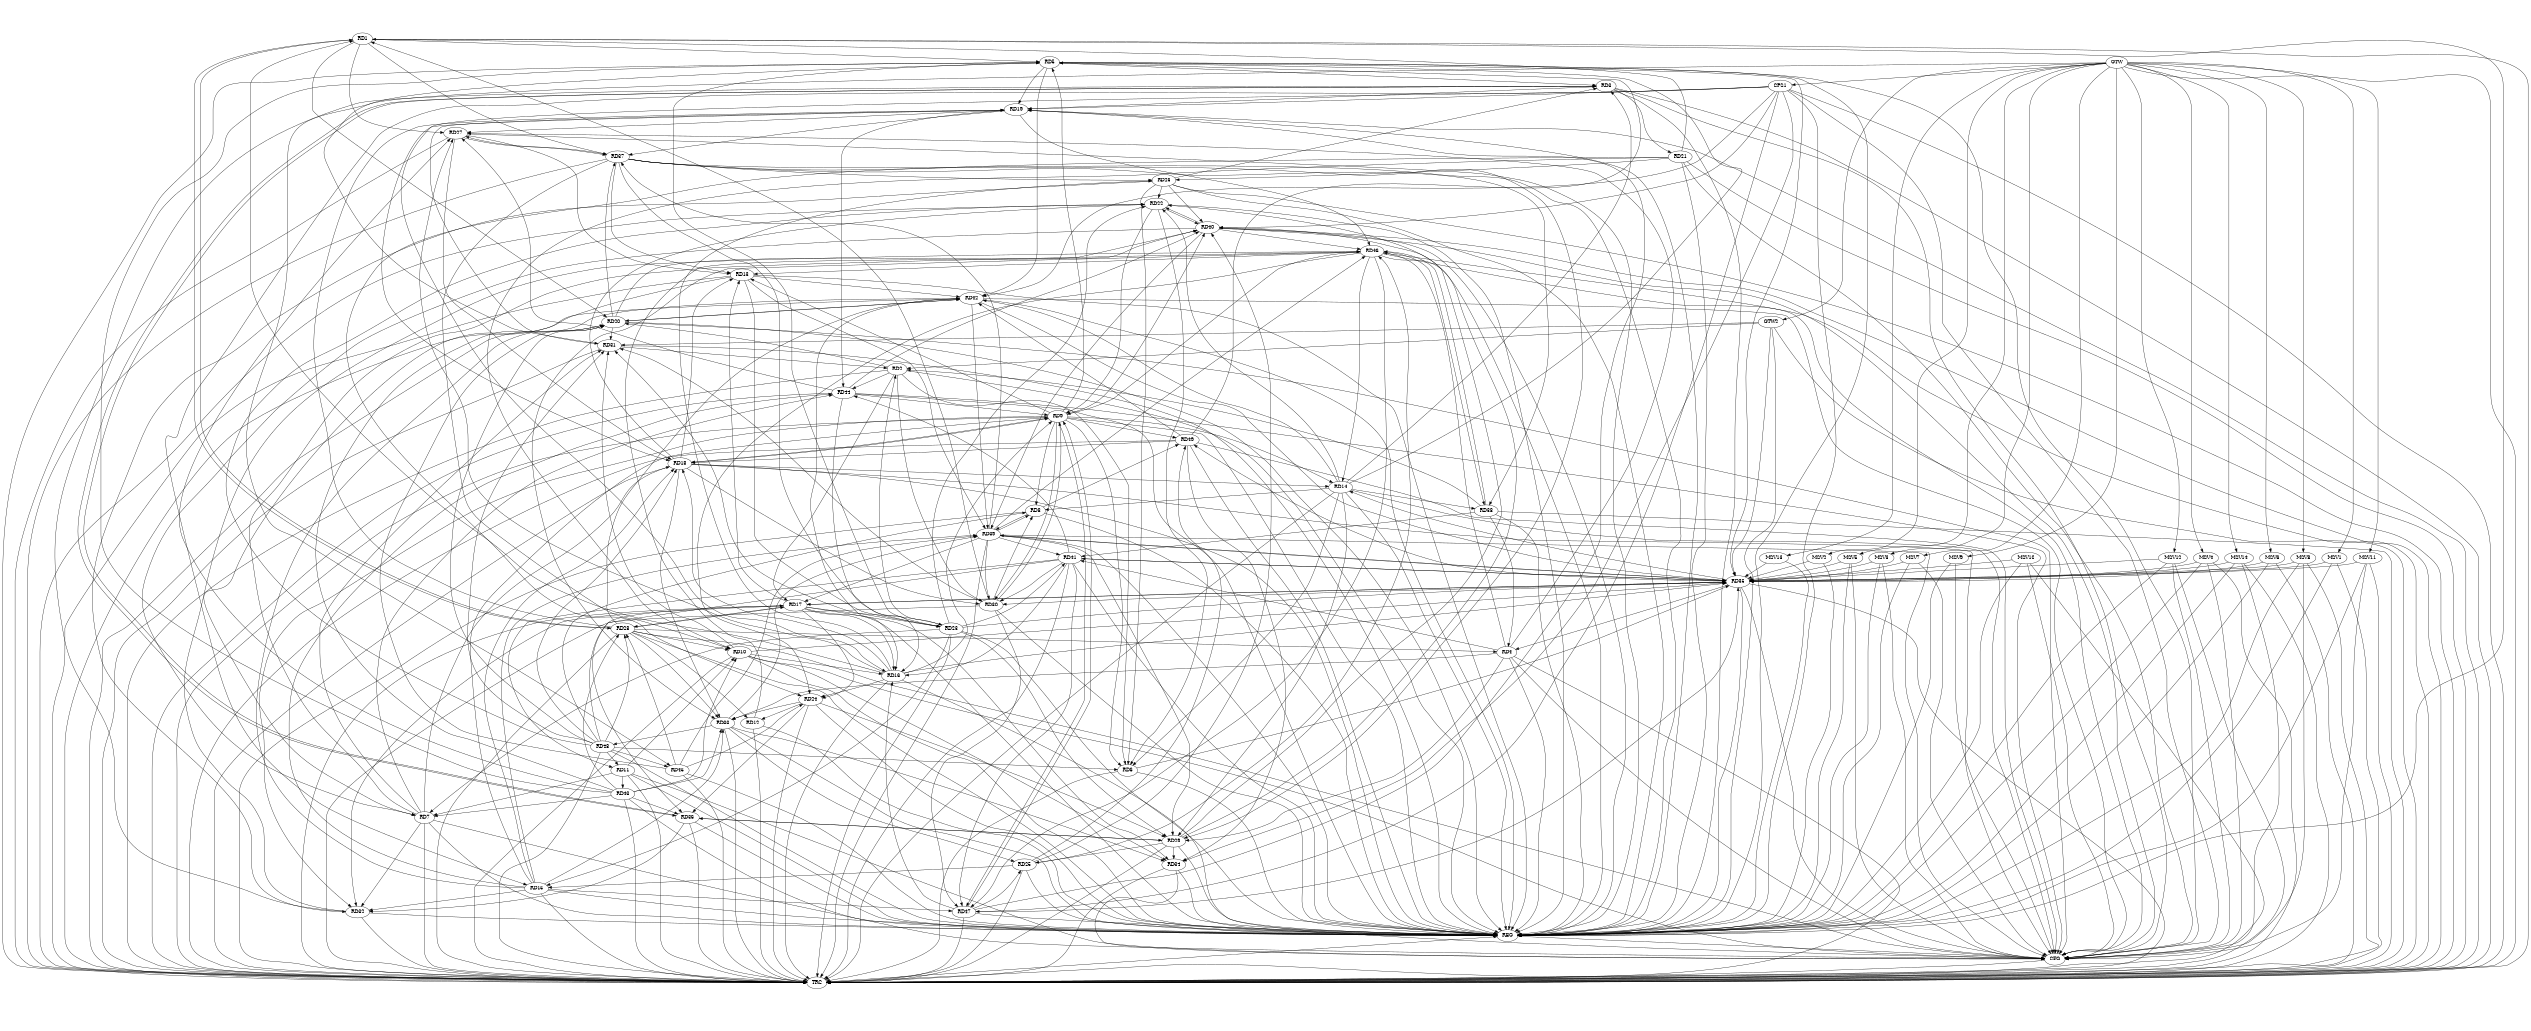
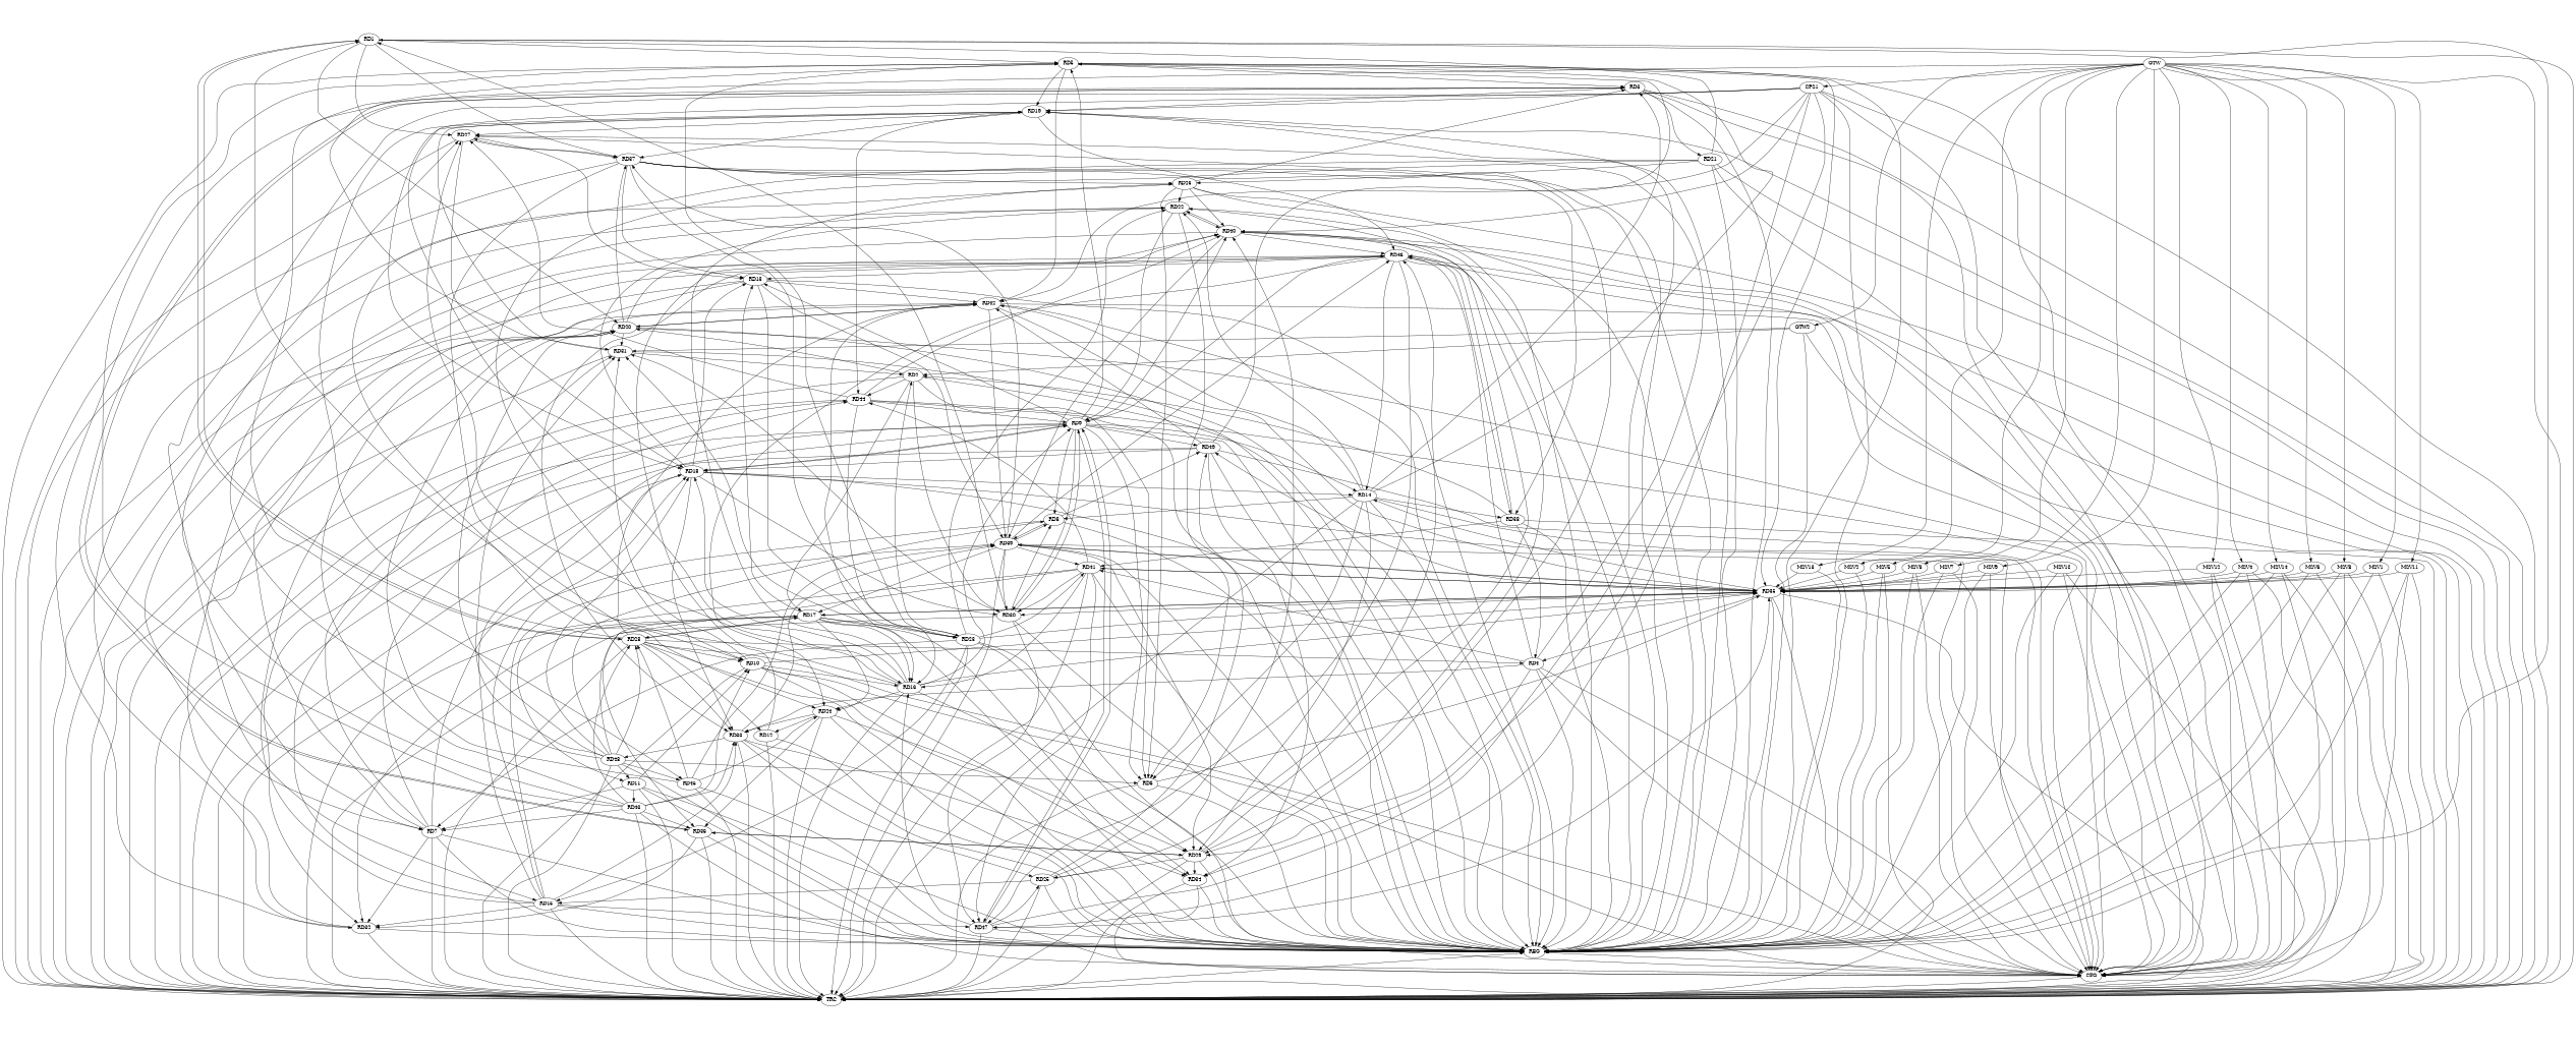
  strict digraph {
    n1 [label=RD1]
    n2 [label=RD5]
    n3 [label=RD20]
    n4 [label=RD27]
    n5 [label=RD28]
    n6 [label=RD37]
    n7 [label=REG]
    n8 [label=TRC]
    n9 [label=RD3]
    n10 [label=RD19]
    n11 [label=CFG]
    n12 [label=RD31]
    n13 [label=RD35]
    n14 [label=RD42]
    n15 [label=RD40]
    n16 [label=RD18]
    n17 [label=RD13]
    n18 [label=RD17]
    n19 [label=RD4]
    n20 [label=RD33]
    n21 [label=RD10]
    n22 [label=RD12]
    n23 [label=RD29]
    n24 [label=RD23]
    n25 [label=RD38]
    n26 [label=RD26]
    n27 [label=RD2]
    n28 [label=RD6]
    n29 [label=RD30]
    n30 [label=RD44]
    n31 [label=RD32]
    n32 [label=RD16]
    n33 [label=RD34]
    n34 [label=RD24]
    n35 [label=RD8]
    n36 [label=RD9]
    n37 [label=RD47]
    n38 [label=RD21]
    n39 [label=RD36]
    n40 [label=RD46]
    n41 [label=RD41]
    n42 [label=RD22]
    n43 [label=RD25]
    n44 [label=RD39]
    n45 [label=RD48]
    n46 [label=RD11]
    n47 [label=RD14]
    n48 [label=RD49]
    n49 [label=RD7]
    n50 [label=RD43]
    n51 [label=RD15]
    n52 [label=RD45]
    n53 [label=CPS1]
    n54 [label=GTW2]
    n55 [label=GTW]
    n56 [label=MSV1]
    n57 [label=MSV2]
    n58 [label=MSV3]
    n59 [label=MSV4]
    n60 [label=MSV5]
    n61 [label=MSV6]
    n62 [label=MSV7]
    n63 [label=MSV8]
    n64 [label=MSV9]
    n65 [label=MSV11]
    n66 [label=MSV12]
    n67 [label=MSV13]
    n68 [label=MSV14]
    n69 [label=MSV10]
    n1 -> n2
    n1 -> n3
    n1 -> n4
    n1 -> n5
    n1 -> n6
    n1 -> n7
    n1 -> n8
    n2 -> n7
    n2 -> n8
    n2 -> n9
    n2 -> n10
    n2 -> n11
    n2 -> n12
    n2 -> n13
    n2 -> n14
    n3 -> n6
    n3 -> n7
    n3 -> n8
    n3 -> n11
    n3 -> n12
    n3 -> n14
    n3 -> n15
    n4 -> n6
    n4 -> n7
    n4 -> n8
    n4 -> n16
    n4 -> n17
    n5 -> n1
    n5 -> n7
    n5 -> n8
    n5 -> n10
    n5 -> n11
    n5 -> n14
    n5 -> n18
    n5 -> n19
    n5 -> n20
    n5 -> n21
    n5 -> n22
    n6 -> n4
    n6 -> n7
    n6 -> n8
    n6 -> n17
    n6 -> n21
    n6 -> n23
    n6 -> n24
    n6 -> n25
    n6 -> n26
    n7 -> n11
    n8 -> n7
    n9 -> n7
    n9 -> n8
    n9 -> n10
    n9 -> n11
    n9 -> n38
    n9 -> n39
    n10 -> n4
    n10 -> n6
    n10 -> n7
    n10 -> n8
    n10 -> n16
    n10 -> n30
    n10 -> n40
    n11 -> n8
    n12 -> n7
    n12 -> n8
    n12 -> n10
    n12 -> n27
    n13 -> n7
    n13 -> n8
    n13 -> n11
    n13 -> n18
    n13 -> n19
    n13 -> n29
    n13 -> n41
    n13 -> n44
    n13 -> n47
    n13 -> n48
    n14 -> n3
    n14 -> n7
    n14 -> n8
    n14 -> n11
    n14 -> n13
    n14 -> n32
    n14 -> n44
    n15 -> n7
    n15 -> n8
    n15 -> n11
    n15 -> n40
    n15 -> n42
    n15 -> n44
    n15 -> n49
    n16 -> n7
    n16 -> n8
    n16 -> n11
    n16 -> n17
    n16 -> n20
    n16 -> n29
    n16 -> n36
    n16 -> n42
    n16 -> n47
    n17 -> n7
    n17 -> n8
    n17 -> n14
    n17 -> n24
    n17 -> n44
    n17 -> n49
    n18 -> n5
    n18 -> n7
    n18 -> n8
    n18 -> n13
    n18 -> n17
    n18 -> n24
    n18 -> n31
    n18 -> n32
    n18 -> n33
    n18 -> n34
    n19 -> n4
    n19 -> n7
    n19 -> n8
    n19 -> n11
    n19 -> n20
    n19 -> n23
    n19 -> n40
    n19 -> n41
    n20 -> n7
    n20 -> n8
    n20 -> n33
    n20 -> n43
    n20 -> n44
    n20 -> n45
    n21 -> n7
    n21 -> n8
    n21 -> n11
    n21 -> n12
    n21 -> n13
    n21 -> n32
    n21 -> n33
    n22 -> n7
    n22 -> n8
    n22 -> n15
    n23 -> n7
    n23 -> n8
    n23 -> n15
    n23 -> n33
    n23 -> n39
    n23 -> n42
    n23 -> n43
    n24 -> n2
    n24 -> n7
    n24 -> n8
    n24 -> n12
    n24 -> n13
    n24 -> n23
    n24 -> n27
    n24 -> n41
    n24 -> n42
    n24 -> n49
    n24 -> n51
    n25 -> n7
    n25 -> n8
    n25 -> n19
    n25 -> n27
    n25 -> n40
    n25 -> n41
    n26 -> n7
    n26 -> n8
    n26 -> n9
    n26 -> n15
    n26 -> n28
    n26 -> n31
    n26 -> n42
    n27 -> n3
    n27 -> n7
    n27 -> n8
    n27 -> n18
    n27 -> n28
    n27 -> n29
    n27 -> n30
    n28 -> n7
    n28 -> n8
    n28 -> n13
    n29 -> n1
    n29 -> n7
    n29 -> n8
    n29 -> n12
    n29 -> n35
    n29 -> n36
    n29 -> n37
    n30 -> n4
    n30 -> n7
    n30 -> n8
    n30 -> n11
    n30 -> n15
    n30 -> n32
    n30 -> n36
    n31 -> n7
    n31 -> n8
    n31 -> n9
    n31 -> n40
    n32 -> n1
    n32 -> n4
    n32 -> n8
    n32 -> n11
    n32 -> n13
    n32 -> n16
    n32 -> n26
    n32 -> n34
    n32 -> n36
    n33 -> n7
    n33 -> n8
    n33 -> n11
    n34 -> n7
    n34 -> n8
    n34 -> n20
    n34 -> n22
    n34 -> n23
    n34 -> n39
    n35 -> n7
    n35 -> n8
    n35 -> n44
    n35 -> n48
    n36 -> n2
    n36 -> n7
    n36 -> n8
    n36 -> n15
    n36 -> n16
    n36 -> n17
    n36 -> n28
    n36 -> n29
    n36 -> n31
    n36 -> n35
    n36 -> n37
    n36 -> n47
    n36 -> n48
    n37 -> n7
    n37 -> n8
    n37 -> n10
    n37 -> n13
    n37 -> n32
    n37 -> n36
    n37 -> n43
    n38 -> n1
    n38 -> n7
    n38 -> n8
    n38 -> n11
    n38 -> n21
    n38 -> n26
    n38 -> n34
    n39 -> n7
    n39 -> n8
    n39 -> n9
    n39 -> n23
    n39 -> n31
    n40 -> n7
    n40 -> n8
    n40 -> n11
    n40 -> n17
    n40 -> n20
    n40 -> n25
    n40 -> n34
    n40 -> n36
    n40 -> n37
    n40 -> n47
    n41 -> n7
    n41 -> n8
    n41 -> n13
    n41 -> n29
    n41 -> n30
    n41 -> n32
    n41 -> n37
    n41 -> n39
    n41 -> n46
    n42 -> n7
    n42 -> n8
    n42 -> n15
    n42 -> n28
    n42 -> n36
    n43 -> n7
    n43 -> n8
    n43 -> n15
    n43 -> n40
    n43 -> n48
    n43 -> n51
    n44 -> n6
    n44 -> n7
    n44 -> n8
    n44 -> n11
    n44 -> n13
    n44 -> n18
    n44 -> n23
    n44 -> n29
    n44 -> n35
    n44 -> n40
    n44 -> n41
    n45 -> n3
    n45 -> n5
    n45 -> n7
    n45 -> n8
    n45 -> n12
    n45 -> n16
    n45 -> n18
    n45 -> n28
    n45 -> n35
    n45 -> n42
    n45 -> n46
    n45 -> n52
    n46 -> n7
    n46 -> n8
    n46 -> n11
    n46 -> n21
    n46 -> n49
    n46 -> n50
    n47 -> n2
    n47 -> n7
    n47 -> n8
    n47 -> n9
    n47 -> n11
    n47 -> n14
    n47 -> n23
    n47 -> n25
    n47 -> n28
    n47 -> n35
    n47 -> n42
    n48 -> n2
    n48 -> n7
    n48 -> n8
    n48 -> n11
    n48 -> n14
    n48 -> n16
    n48 -> n33
    n49 -> n7
    n49 -> n8
    n49 -> n11
    n49 -> n12
    n49 -> n16
    n49 -> n30
    n49 -> n31
    n49 -> n40
    n50 -> n2
    n50 -> n4
    n50 -> n5
    n50 -> n7
    n50 -> n8
    n50 -> n14
    n50 -> n20
    n50 -> n21
    n50 -> n39
    n50 -> n49
    n51 -> n3
    n51 -> n7
    n51 -> n8
    n51 -> n16
    n51 -> n20
    n51 -> n30
    n51 -> n31
    n51 -> n36
    n51 -> n37
    n51 -> n44
    n52 -> n3
    n52 -> n5
    n52 -> n7
    n52 -> n8
    n52 -> n34
    n52 -> n44
    n53 -> n7
    n53 -> n8
    n53 -> n10
    n53 -> n11
    n53 -> n14
    n53 -> n15
    n53 -> n32
    n53 -> n33
    n53 -> n37
    n53 -> n51
    n54 -> n7
    n54 -> n8
    n54 -> n12
    n54 -> n27
    n55 -> n8
    n55 -> n52
    n55 -> n53
    n55 -> n54
    n55 -> n56
    n55 -> n57
    n55 -> n58
    n55 -> n59
    n55 -> n60
    n55 -> n61
    n55 -> n62
    n55 -> n63
    n55 -> n64
    n55 -> n65
    n55 -> n66
    n55 -> n67
    n55 -> n68
    n56 -> n7
    n56 -> n8
    n56 -> n13
    n57 -> n7
    n57 -> n13
    n58 -> n7
    n58 -> n11
    n58 -> n13
    n59 -> n7
    n59 -> n8
    n59 -> n11
    n59 -> n13
    n60 -> n7
    n60 -> n11
    n60 -> n13
    n61 -> n7
    n61 -> n8
    n61 -> n13
    n62 -> n7
    n62 -> n11
    n62 -> n13
    n63 -> n7
    n63 -> n8
    n63 -> n11
    n63 -> n13
    n64 -> n7
    n64 -> n11
-   n54 -> n13
+   n64 -> n13
    n65 -> n7
    n65 -> n8
    n65 -> n11
    n65 -> n13
-   n66 -> n7
    n66 -> n8
    n66 -> n11
    n66 -> n13
    n67 -> n7
    n67 -> n13
    n68 -> n7
    n68 -> n8
    n68 -> n11
    n68 -> n13
    n69 -> n7
    n69 -> n8
    n69 -> n11
    n69 -> n13
  }
